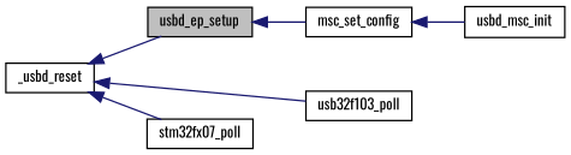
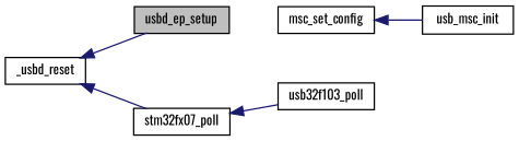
  digraph {
    fontname=Oswald
    rankdir=LR
    node [color=black fillcolor=white fontname=Oswald fontsize=10 shape=record style=filled]
    edge [color=midnightblue dir=back fontname=Oswald fontsize=10 labelfontname=Helvetica labelfontsize=10 style=solid]
    n1 [fillcolor=grey75 fontcolor=black height=0.2 label=usbd_ep_setup width=0.4]
    n2 [height=0.2 label=msc_set_config width=0.4]
    n3 [height=0.2 label=_usbd_reset width=0.4]
    n4 [height=0.2 label=usb32f103_poll width=0.4]
    n5 [height=0.2 label=stm32fx07_poll width=0.4]
-   n6 [height=0.2 label=usbd_msc_init width=0.4]
-   n1 -> n2
+   n6 [height=0.2 label=usb_msc_init width=0.4]
    n2 -> n6
    n3 -> n1
-   n3 -> n4
+   n5 -> n4
    n3 -> n5
  }
